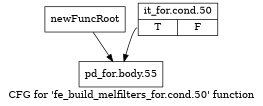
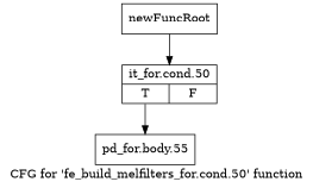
  digraph {
    label="CFG for 'fe_build_melfilters_for.cond.50' function"
    node [shape=record]
    n1 [label="{newFuncRoot}"]
    n2 [label="{it_for.cond.50|{<s0>T|<s1>F}}"]
    n3 [label="{pd_for.body.55}"]
-   n1 -> n3
+   n1 -> n2
    n2 -> n3 [tailport=s0]
  }
